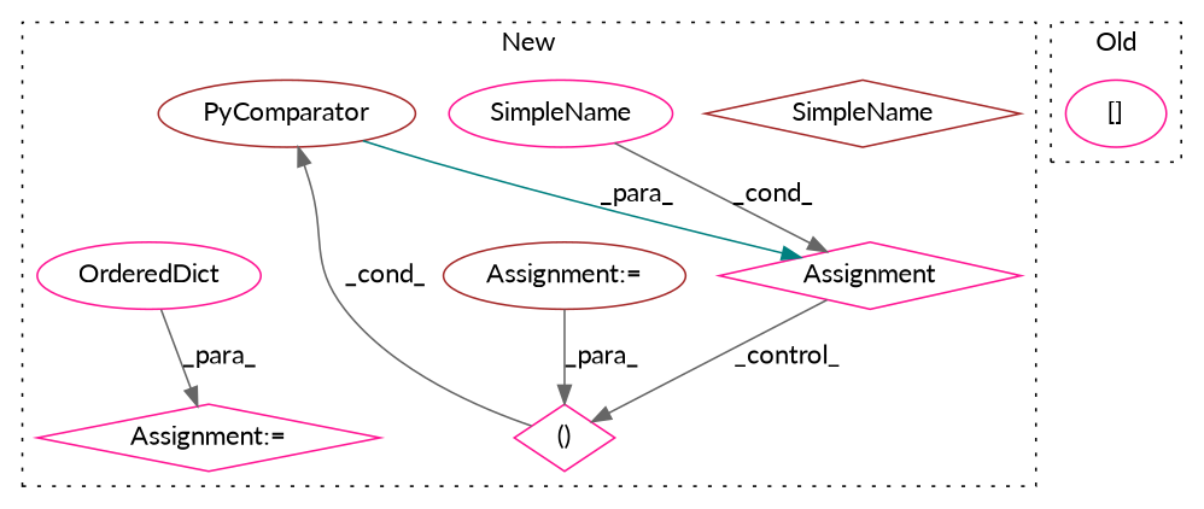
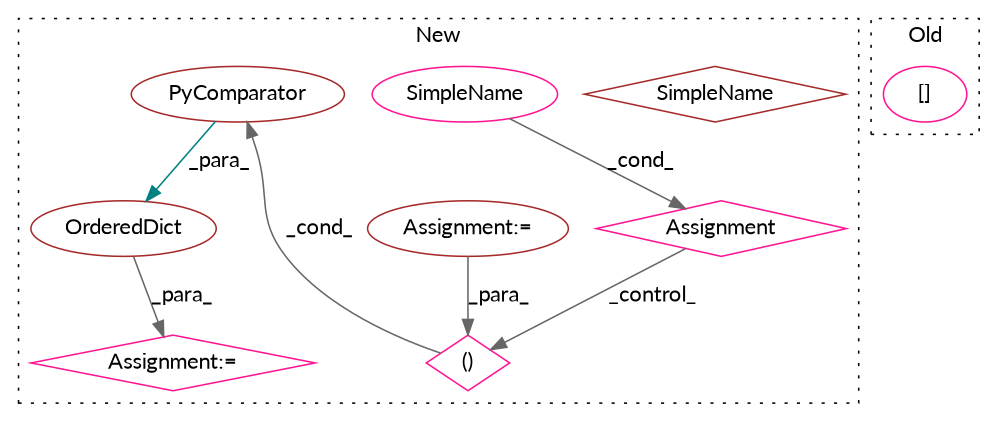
  digraph {
    fontname=Lato
    node [a=7 color=deeppink fontname=Lato l=35 s=2508 shape=ellipse]
    edge [color=gray40 fontname=Lato]
-   n1 [a=32 l="28,-10" label=OrderedDict s="2390,2556"]
+   n1 [a=32 color=brown l="28,-10" label=OrderedDict s="2390,2556"]
    n2 [l=1 label="Assignment:=" s=3107 shape=diamond]
    n3 [a=106 l=28 label="()" s=2418 shape=diamond]
    n4 [a=25 label=Assignment shape=diamond]
    n5 [a=42 color=brown l=5 label=SimpleName s=2538 shape=diamond]
    n6 [color=brown l=9 label="Assignment:=" s=1614]
    n7 [a=113 color=brown label=PyComparator]
    n8 [a=42 l=5 label=SimpleName s=2538]
    n9 [a=2 l="12,1" label="[]" s="2854,2875"]
    subgraph cluster_1 {
      label=New
      style=dotted
      n1
      n2
      n3
      n4
      n5
      n6
      n7
      n8
    }
    subgraph cluster_2 {
      label=Old
      style=dotted
      n9
    }
    n1 -> n2 [label=_para_]
    n3 -> n7 [label=_cond_]
    n4 -> n3 [label=_control_]
    n6 -> n3 [label=_para_]
-   n7 -> n4 [color=teal label=_para_]
+   n7 -> n1 [color=teal label=_para_]
    n8 -> n4 [label=_cond_]
  }
